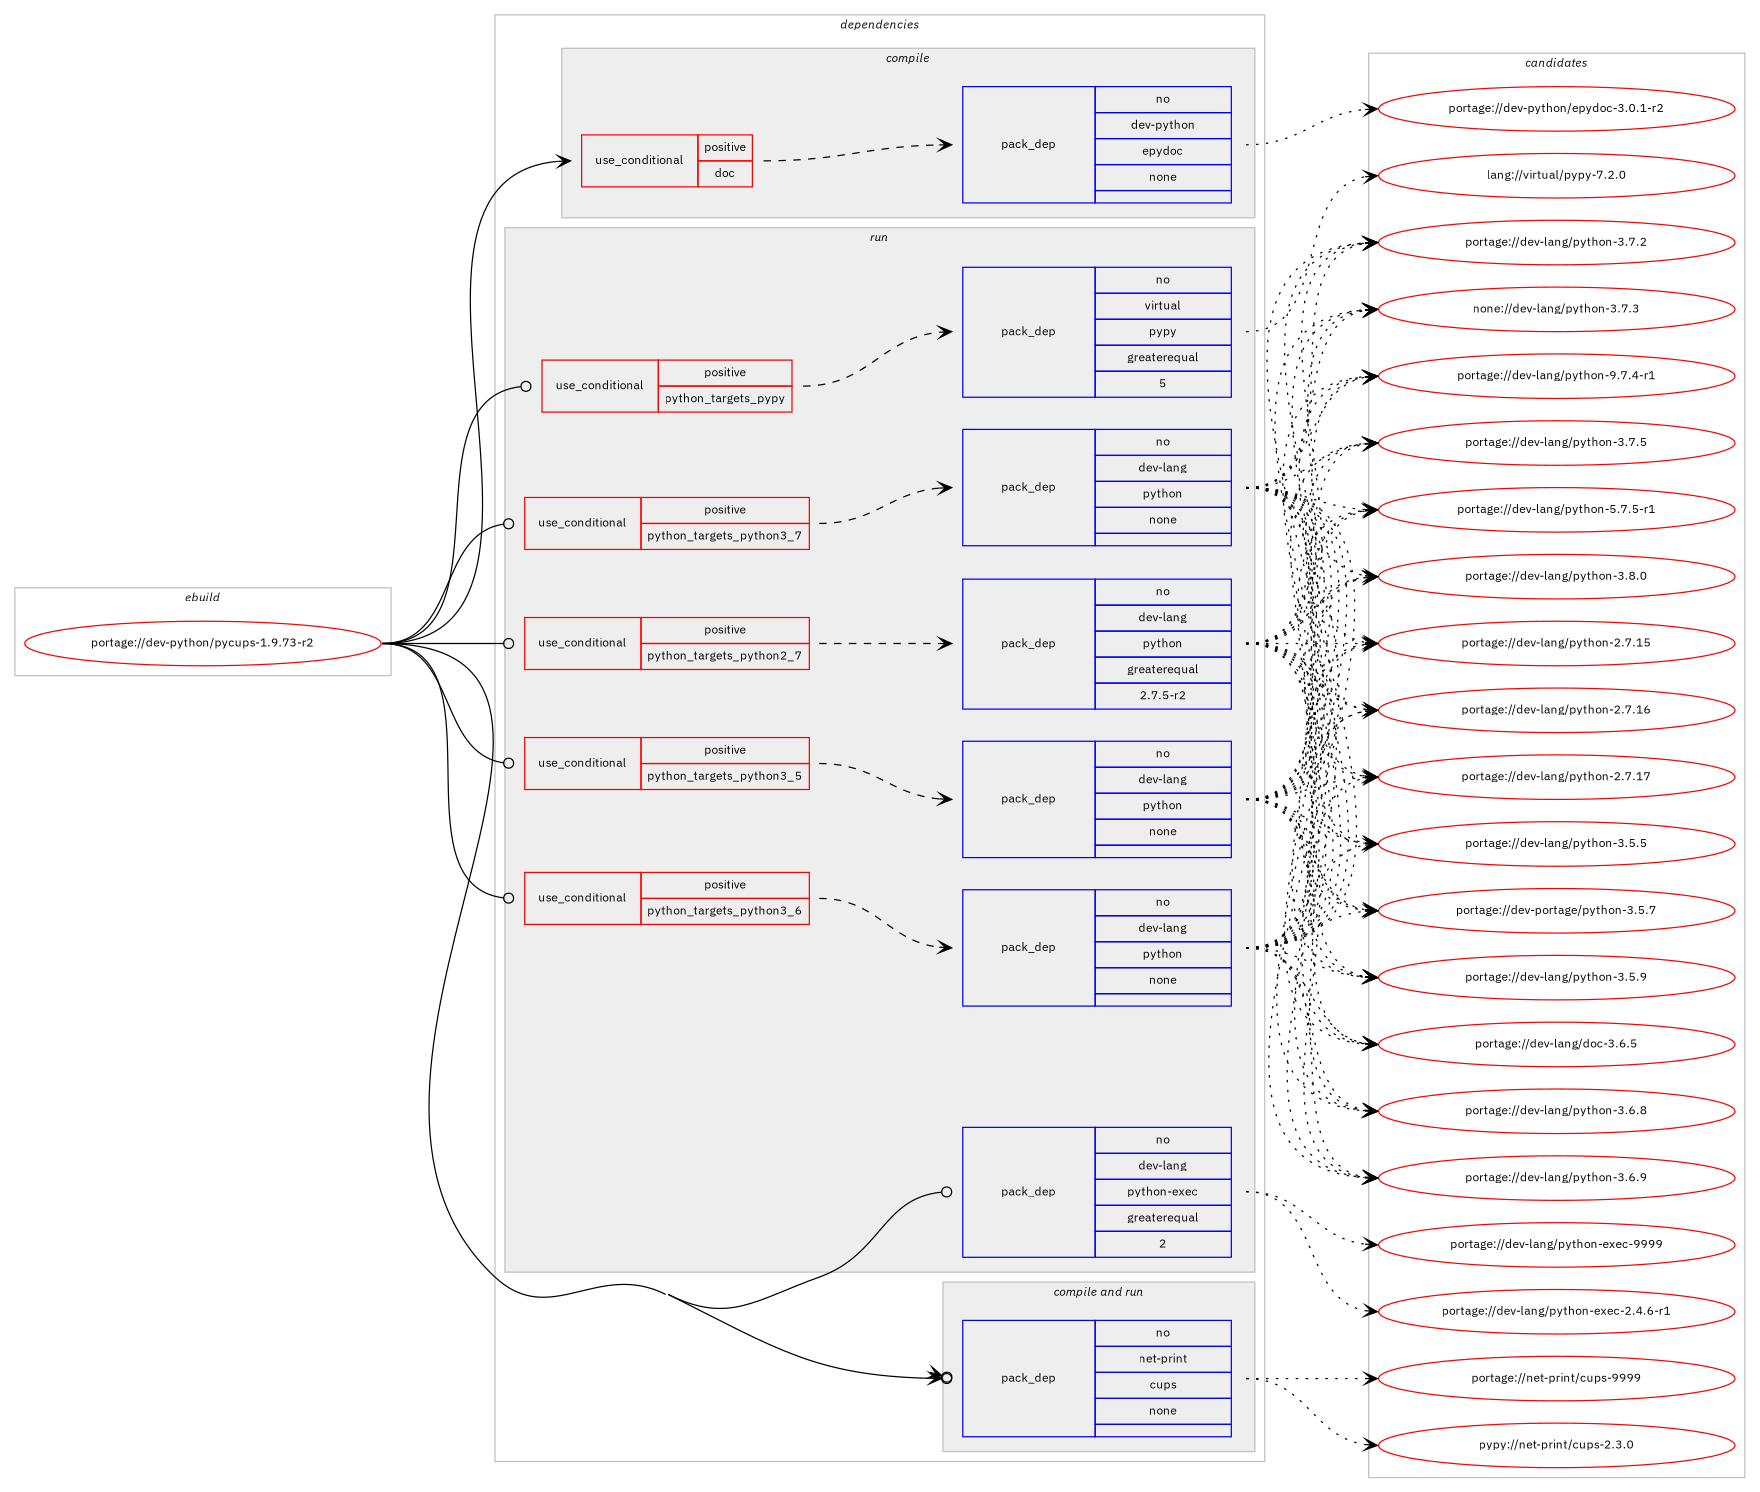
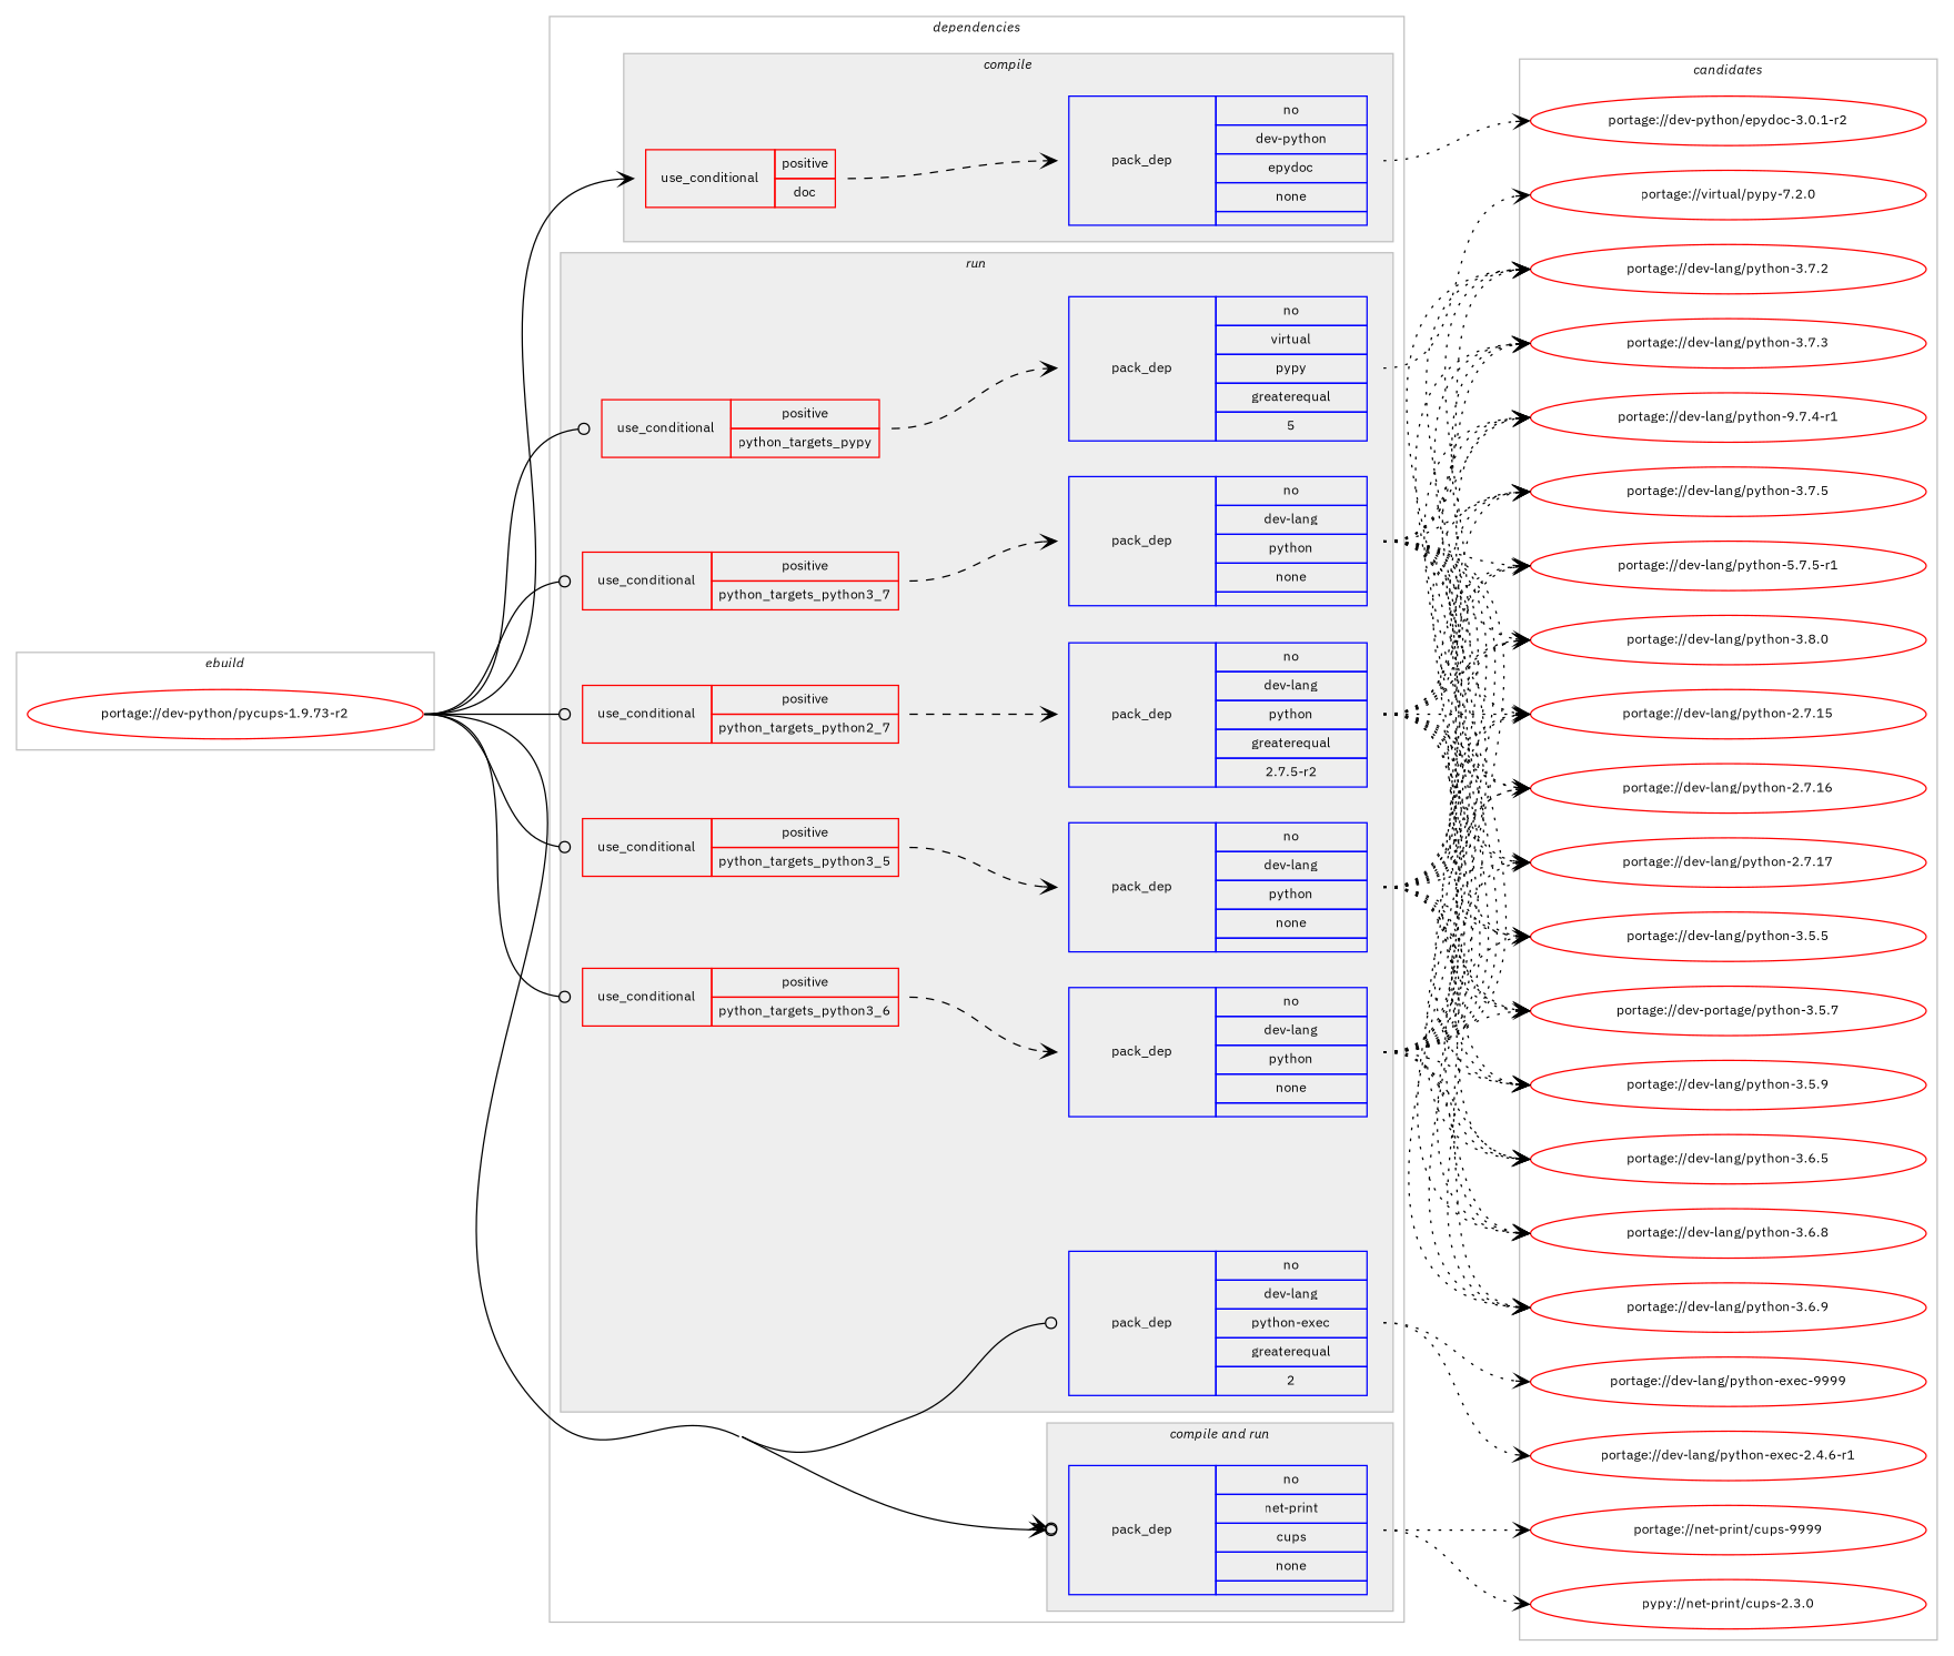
  digraph {
    compound=true
    concentrate=true
    fontname="IBM Plex Sans"
    fontsize=10
    newrank=true
    rankdir=LR
    ranksep=1.5
    node [color=red fontname="IBM Plex Sans" fontsize=10]
    edge [arrowhead=vee fontname="IBM Plex Sans" headport=w style=dotted tailport=e weight=100]
    n1 [label="portage://dev-python/pycups-1.9.73-r2" width=4]
    n2 [color=blue label=<<TABLE BORDER="0" CELLBORDER="1" CELLSPACING="0" CELLPADDING="4" WIDTH="220"><TR><TD ROWSPAN="6" CELLPADDING="30">pack_dep</TD></TR><TR><TD WIDTH="110">no</TD></TR><TR><TD>dev-python</TD></TR><TR><TD>epydoc</TD></TR><TR><TD>none</TD></TR><TR><TD></TD></TR></TABLE>> shape=none]
    n3 [label=<<TABLE BORDER="0" CELLBORDER="1" CELLSPACING="0" CELLPADDING="4"><TR><TD ROWSPAN="3" CELLPADDING="10">use_conditional</TD></TR><TR><TD>positive</TD></TR><TR><TD>doc</TD></TR></TABLE>> shape=none]
    n4 [color=blue label=<<TABLE BORDER="0" CELLBORDER="1" CELLSPACING="0" CELLPADDING="4" WIDTH="220"><TR><TD ROWSPAN="6" CELLPADDING="30">pack_dep</TD></TR><TR><TD WIDTH="110">no</TD></TR><TR><TD>net-print</TD></TR><TR><TD>cups</TD></TR><TR><TD>none</TD></TR><TR><TD></TD></TR></TABLE>> shape=none]
    n5 [color=blue label=<<TABLE BORDER="0" CELLBORDER="1" CELLSPACING="0" CELLPADDING="4" WIDTH="220"><TR><TD ROWSPAN="6" CELLPADDING="30">pack_dep</TD></TR><TR><TD WIDTH="110">no</TD></TR><TR><TD>virtual</TD></TR><TR><TD>pypy</TD></TR><TR><TD>greaterequal</TD></TR><TR><TD>5</TD></TR></TABLE>> shape=none]
    n6 [label=<<TABLE BORDER="0" CELLBORDER="1" CELLSPACING="0" CELLPADDING="4"><TR><TD ROWSPAN="3" CELLPADDING="10">use_conditional</TD></TR><TR><TD>positive</TD></TR><TR><TD>python_targets_pypy</TD></TR></TABLE>> shape=none]
    n7 [color=blue label=<<TABLE BORDER="0" CELLBORDER="1" CELLSPACING="0" CELLPADDING="4" WIDTH="220"><TR><TD ROWSPAN="6" CELLPADDING="30">pack_dep</TD></TR><TR><TD WIDTH="110">no</TD></TR><TR><TD>dev-lang</TD></TR><TR><TD>python</TD></TR><TR><TD>greaterequal</TD></TR><TR><TD>2.7.5-r2</TD></TR></TABLE>> shape=none]
    n8 [label=<<TABLE BORDER="0" CELLBORDER="1" CELLSPACING="0" CELLPADDING="4"><TR><TD ROWSPAN="3" CELLPADDING="10">use_conditional</TD></TR><TR><TD>positive</TD></TR><TR><TD>python_targets_python2_7</TD></TR></TABLE>> shape=none]
    n9 [color=blue label=<<TABLE BORDER="0" CELLBORDER="1" CELLSPACING="0" CELLPADDING="4" WIDTH="220"><TR><TD ROWSPAN="6" CELLPADDING="30">pack_dep</TD></TR><TR><TD WIDTH="110">no</TD></TR><TR><TD>dev-lang</TD></TR><TR><TD>python</TD></TR><TR><TD>none</TD></TR><TR><TD></TD></TR></TABLE>> shape=none]
    n10 [label=<<TABLE BORDER="0" CELLBORDER="1" CELLSPACING="0" CELLPADDING="4"><TR><TD ROWSPAN="3" CELLPADDING="10">use_conditional</TD></TR><TR><TD>positive</TD></TR><TR><TD>python_targets_python3_5</TD></TR></TABLE>> shape=none]
    n11 [color=blue label=<<TABLE BORDER="0" CELLBORDER="1" CELLSPACING="0" CELLPADDING="4" WIDTH="220"><TR><TD ROWSPAN="6" CELLPADDING="30">pack_dep</TD></TR><TR><TD WIDTH="110">no</TD></TR><TR><TD>dev-lang</TD></TR><TR><TD>python</TD></TR><TR><TD>none</TD></TR><TR><TD></TD></TR></TABLE>> shape=none]
    n12 [label=<<TABLE BORDER="0" CELLBORDER="1" CELLSPACING="0" CELLPADDING="4"><TR><TD ROWSPAN="3" CELLPADDING="10">use_conditional</TD></TR><TR><TD>positive</TD></TR><TR><TD>python_targets_python3_6</TD></TR></TABLE>> shape=none]
    n13 [color=blue label=<<TABLE BORDER="0" CELLBORDER="1" CELLSPACING="0" CELLPADDING="4" WIDTH="220"><TR><TD ROWSPAN="6" CELLPADDING="30">pack_dep</TD></TR><TR><TD WIDTH="110">no</TD></TR><TR><TD>dev-lang</TD></TR><TR><TD>python</TD></TR><TR><TD>none</TD></TR><TR><TD></TD></TR></TABLE>> shape=none]
    n14 [label=<<TABLE BORDER="0" CELLBORDER="1" CELLSPACING="0" CELLPADDING="4"><TR><TD ROWSPAN="3" CELLPADDING="10">use_conditional</TD></TR><TR><TD>positive</TD></TR><TR><TD>python_targets_python3_7</TD></TR></TABLE>> shape=none]
    n15 [color=blue label=<<TABLE BORDER="0" CELLBORDER="1" CELLSPACING="0" CELLPADDING="4" WIDTH="220"><TR><TD ROWSPAN="6" CELLPADDING="30">pack_dep</TD></TR><TR><TD WIDTH="110">no</TD></TR><TR><TD>dev-lang</TD></TR><TR><TD>python-exec</TD></TR><TR><TD>greaterequal</TD></TR><TR><TD>2</TD></TR></TABLE>> shape=none]
    n16 [label="portage://dev-python/epydoc-3.0.1-r2" width=4]
    n17 [label="pypy://net-print/cups-2.3.0" width=4]
    n18 [label="portage://net-print/cups-9999" width=4]
-   n19 [label="lang://virtual/pypy-7.2.0" width=4]
+   n19 [label="portage://virtual/pypy-7.2.0" width=4]
    n20 [label="portage://dev-lang/python-2.7.15" width=4]
    n21 [label="portage://dev-lang/python-2.7.16" width=4]
    n22 [label="portage://dev-lang/python-2.7.17" width=4]
    n23 [label="portage://dev-lang/python-3.5.5" width=4]
    n24 [label="portage://dev-portage/python-3.5.7" width=4]
    n25 [label="portage://dev-lang/python-3.5.9" width=4]
-   n26 [label="portage://dev-lang/doc-3.6.5" width=4]
+   n26 [label="portage://dev-lang/python-3.6.5" width=4]
    n27 [label="portage://dev-lang/python-3.6.8" width=4]
    n28 [label="portage://dev-lang/python-3.6.9" width=4]
    n29 [label="portage://dev-lang/python-3.7.2" width=4]
-   n30 [label="none://dev-lang/python-3.7.3" width=4]
+   n30 [label="portage://dev-lang/python-3.7.3" width=4]
    n31 [label="portage://dev-lang/python-9.7.4-r1" width=4]
    n32 [label="portage://dev-lang/python-3.7.5" width=4]
    n33 [label="portage://dev-lang/python-5.7.5-r1" width=4]
    n34 [label="portage://dev-lang/python-3.8.0" width=4]
    n35 [label="portage://dev-lang/python-exec-2.4.6-r1" width=4]
    n36 [label="portage://dev-lang/python-exec-9999" width=4]
    subgraph cluster_1 {
      color=gray
      label=<<i>ebuild</i>>
      rank=same
      n1
    }
    subgraph cluster_2 {
      color=gray
      label=<<i>dependencies</i>>
      subgraph cluster_3 {
        color=gray
        fillcolor="#eeeeee"
        label=<<i>compile</i>>
        style=filled
        subgraph sub_4 {
          color=gray
          fillcolor="#eeeeee"
          label=<<i>compile</i>>
          style=filled
          n3
          subgraph sub_5 {
            color=gray
            fillcolor="#eeeeee"
            label=<<i>compile</i>>
            style=filled
            n2
          }
        }
      }
      subgraph cluster_6 {
        color=gray
        fillcolor="#eeeeee"
        label=<<i>compile and run</i>>
        style=filled
        subgraph sub_7 {
          color=gray
          fillcolor="#eeeeee"
          label=<<i>compile and run</i>>
          style=filled
          n4
        }
      }
      subgraph cluster_8 {
        color=gray
        fillcolor="#eeeeee"
        label=<<i>run</i>>
        style=filled
        subgraph sub_9 {
          color=gray
          fillcolor="#eeeeee"
          label=<<i>run</i>>
          style=filled
          n6
          subgraph sub_10 {
            color=gray
            fillcolor="#eeeeee"
            label=<<i>run</i>>
            style=filled
            n5
          }
        }
        subgraph sub_11 {
          color=gray
          fillcolor="#eeeeee"
          label=<<i>run</i>>
          style=filled
          n8
          subgraph sub_12 {
            color=gray
            fillcolor="#eeeeee"
            label=<<i>run</i>>
            style=filled
            n7
          }
        }
        subgraph sub_13 {
          color=gray
          fillcolor="#eeeeee"
          label=<<i>run</i>>
          style=filled
          n10
          subgraph sub_14 {
            color=gray
            fillcolor="#eeeeee"
            label=<<i>run</i>>
            style=filled
            n9
          }
        }
        subgraph sub_15 {
          color=gray
          fillcolor="#eeeeee"
          label=<<i>run</i>>
          style=filled
          n12
          subgraph sub_16 {
            color=gray
            fillcolor="#eeeeee"
            label=<<i>run</i>>
            style=filled
            n11
          }
        }
        subgraph sub_17 {
          color=gray
          fillcolor="#eeeeee"
          label=<<i>run</i>>
          style=filled
          n14
          subgraph sub_18 {
            color=gray
            fillcolor="#eeeeee"
            label=<<i>run</i>>
            style=filled
            n13
          }
        }
        subgraph sub_19 {
          color=gray
          fillcolor="#eeeeee"
          label=<<i>run</i>>
          style=filled
          n15
        }
      }
    }
    subgraph cluster_20 {
      color=gray
      label=<<i>candidates</i>>
      rank=same
      subgraph sub_21 {
        color=black
        label=<<i>candidates</i>>
        nodesep=1
        rank=same
        n16
      }
      subgraph sub_22 {
        color=black
        label=<<i>candidates</i>>
        nodesep=1
        rank=same
        n17
        n18
      }
      subgraph sub_23 {
        color=black
        label=<<i>candidates</i>>
        nodesep=1
        rank=same
        n19
      }
      subgraph sub_24 {
        color=black
        label=<<i>candidates</i>>
        nodesep=1
        rank=same
        n20
        n21
        n22
        n23
        n24
        n25
        n26
        n27
        n28
        n29
        n30
        n31
        n32
        n33
        n34
      }
      subgraph sub_25 {
        color=black
        label=<<i>candidates</i>>
        nodesep=1
        rank=same
        n20
        n21
        n22
        n23
        n24
        n25
        n26
        n27
        n28
        n29
        n30
        n31
        n32
        n33
        n34
      }
      subgraph sub_26 {
        color=black
        label=<<i>candidates</i>>
        nodesep=1
        rank=same
        n20
        n21
        n22
        n23
        n24
        n25
        n26
        n27
        n28
        n29
        n30
        n31
        n32
        n33
        n34
      }
      subgraph sub_27 {
        color=black
        label=<<i>candidates</i>>
        nodesep=1
        rank=same
        n20
        n21
        n22
        n23
        n24
        n25
        n26
        n27
        n28
        n29
        n30
        n31
        n32
        n33
        n34
      }
      subgraph sub_28 {
        color=black
        label=<<i>candidates</i>>
        nodesep=1
        rank=same
        n35
        n36
      }
    }
    n1 -> n3 [style=solid weight=20]
    n1 -> n4 [arrowhead=odotvee style=solid weight=20]
    n1 -> n6 [arrowhead=odot style=solid weight=20]
    n1 -> n8 [arrowhead=odot style=solid weight=20]
    n1 -> n10 [arrowhead=odot style=solid weight=20]
    n1 -> n12 [arrowhead=odot style=solid weight=20]
    n1 -> n14 [arrowhead=odot style=solid weight=20]
    n1 -> n15 [arrowhead=odot style=solid weight=20]
    n2 -> n16
    n3 -> n2 [style=dashed weight=20]
    n4 -> n17
    n4 -> n18
    n5 -> n19
    n6 -> n5 [style=dashed weight=20]
    n7 -> n20
    n7 -> n21
    n7 -> n22
    n7 -> n23
    n7 -> n24
    n7 -> n25
    n7 -> n26
    n7 -> n27
    n7 -> n28
    n7 -> n29
    n7 -> n30
    n7 -> n31
    n7 -> n32
    n7 -> n33
    n7 -> n34
    n8 -> n7 [style=dashed weight=20]
    n9 -> n20
    n9 -> n21
    n9 -> n22
    n9 -> n23
    n9 -> n24
    n9 -> n25
    n9 -> n26
    n9 -> n27
    n9 -> n28
    n9 -> n29
    n9 -> n30
    n9 -> n31
    n9 -> n32
    n9 -> n33
    n9 -> n34
    n10 -> n9 [style=dashed weight=20]
    n11 -> n20
    n11 -> n21
    n11 -> n22
    n11 -> n23
    n11 -> n24
    n11 -> n25
    n11 -> n26
    n11 -> n27
    n11 -> n28
    n11 -> n29
    n11 -> n30
    n11 -> n31
    n11 -> n32
    n11 -> n33
    n11 -> n34
    n12 -> n11 [style=dashed weight=20]
    n13 -> n20
    n13 -> n21
    n13 -> n22
    n13 -> n23
    n13 -> n24
    n13 -> n25
    n13 -> n26
    n13 -> n27
    n13 -> n28
    n13 -> n29
    n13 -> n30
    n13 -> n31
    n13 -> n32
    n13 -> n33
    n13 -> n34
    n14 -> n13 [style=dashed weight=20]
    n15 -> n35
    n15 -> n36
  }
